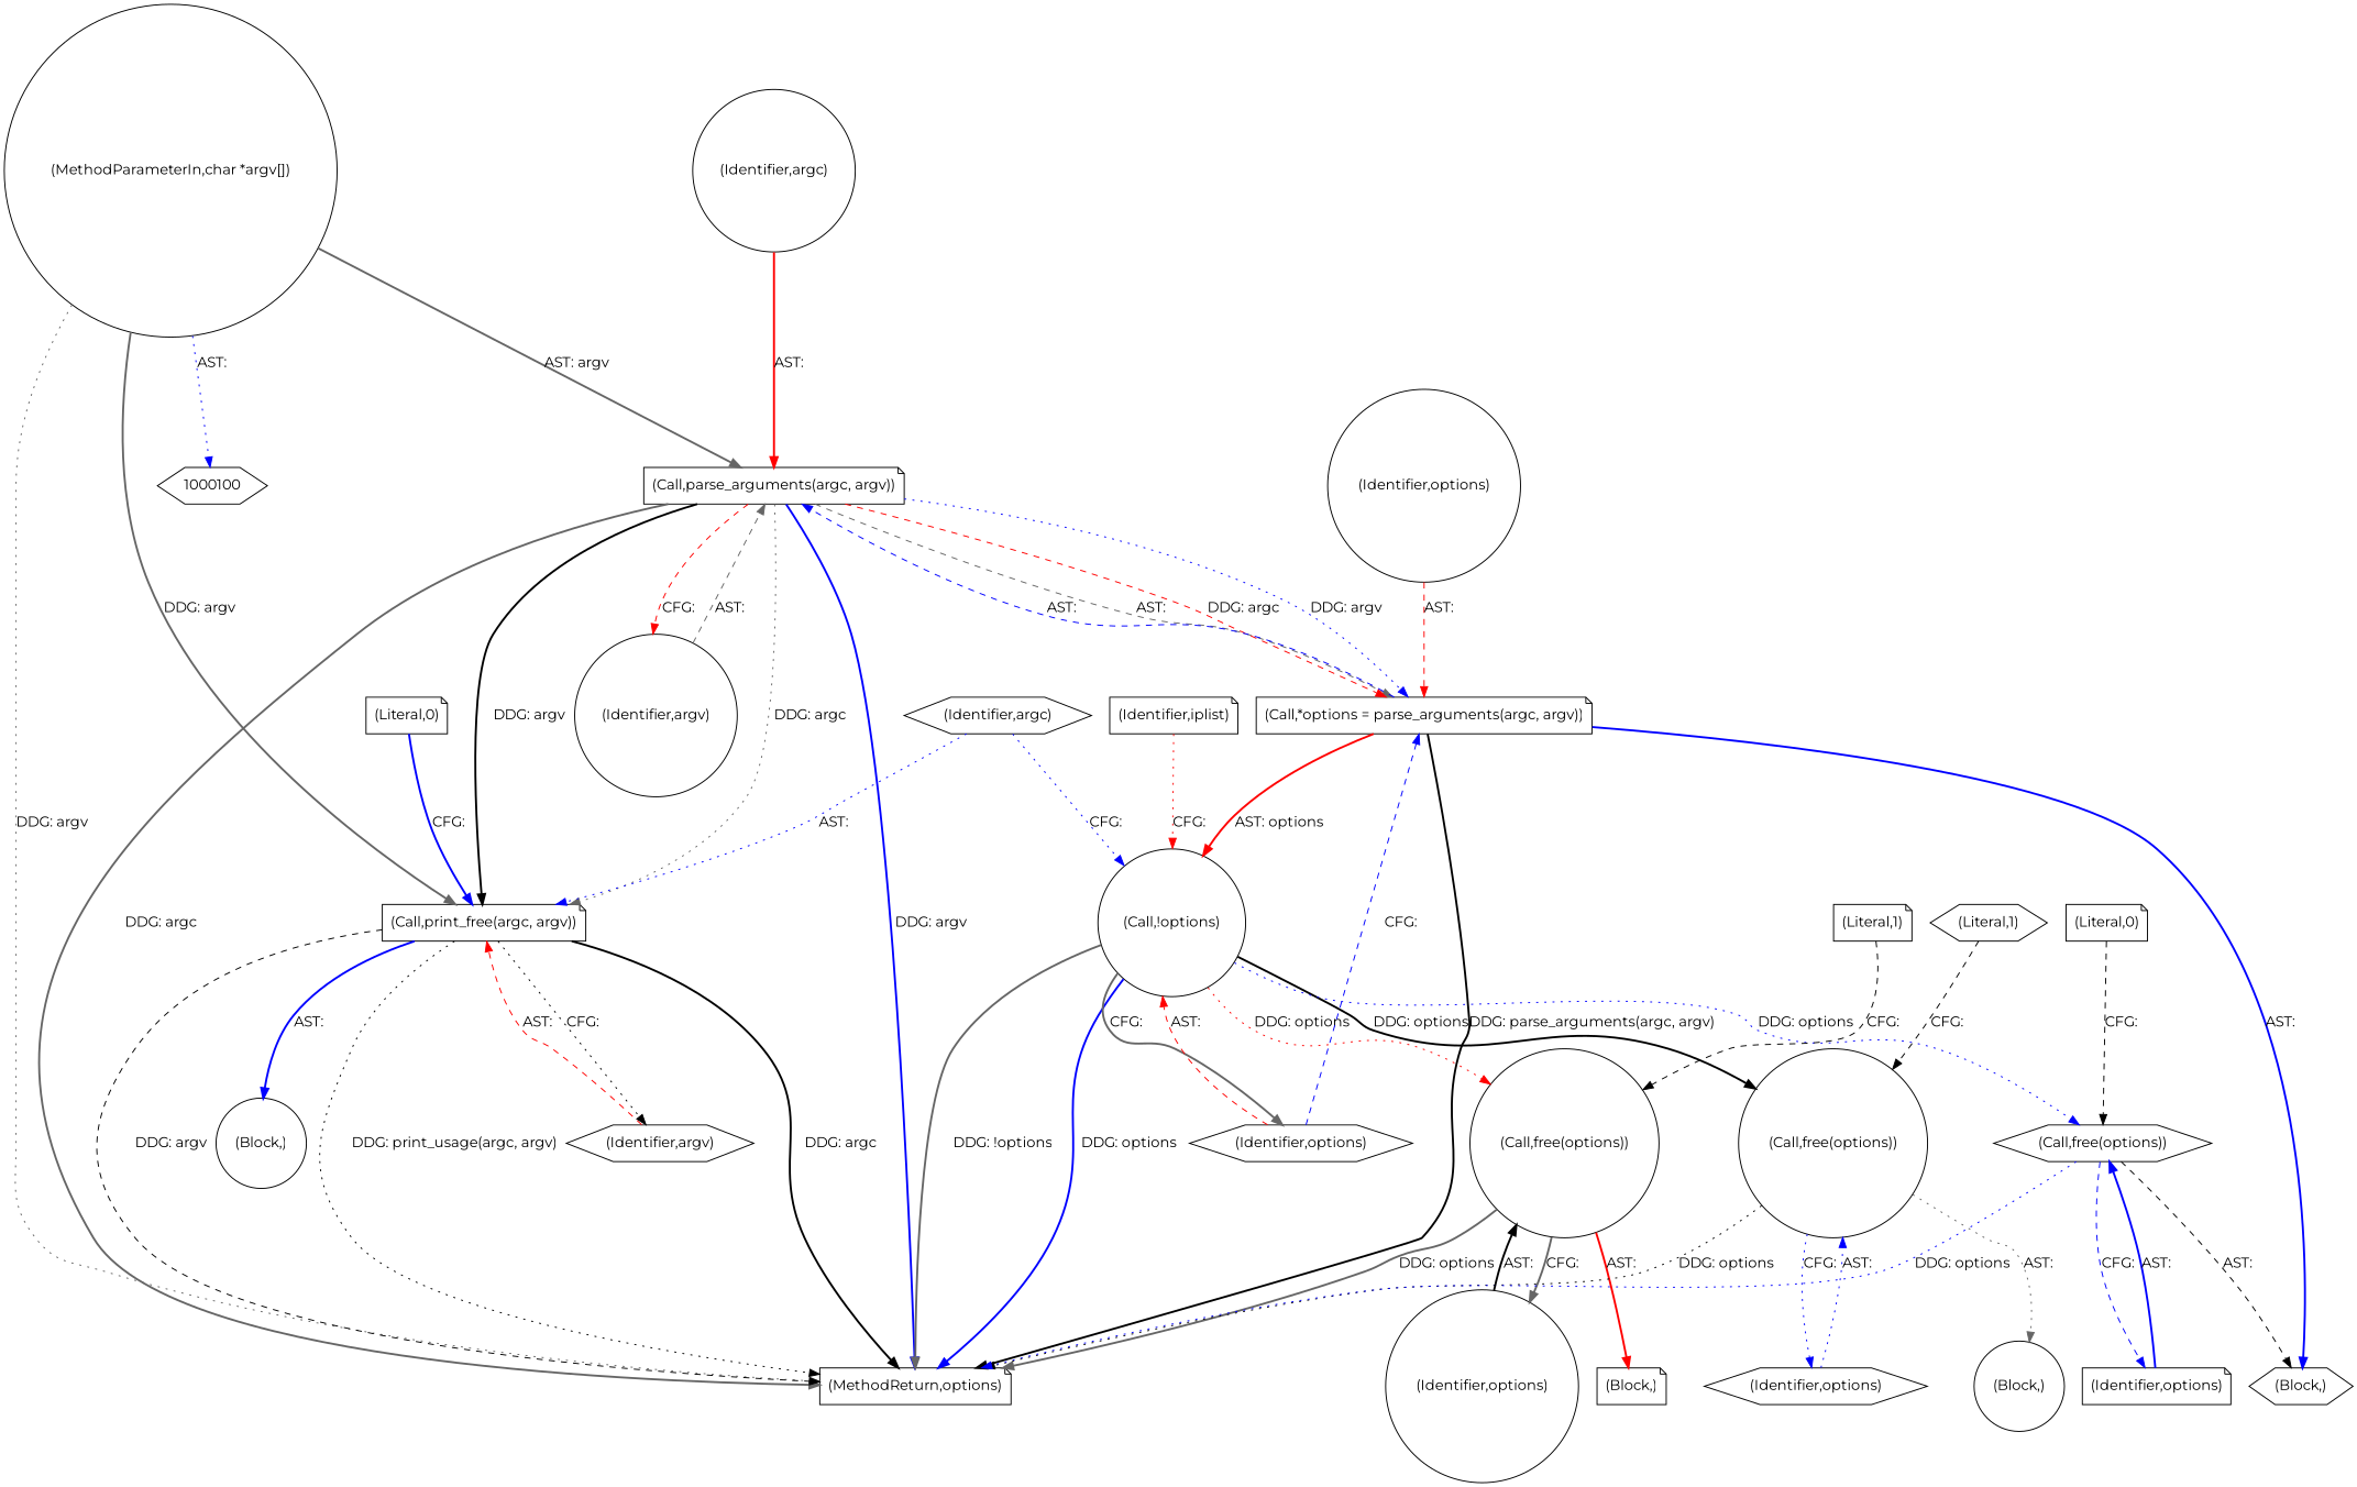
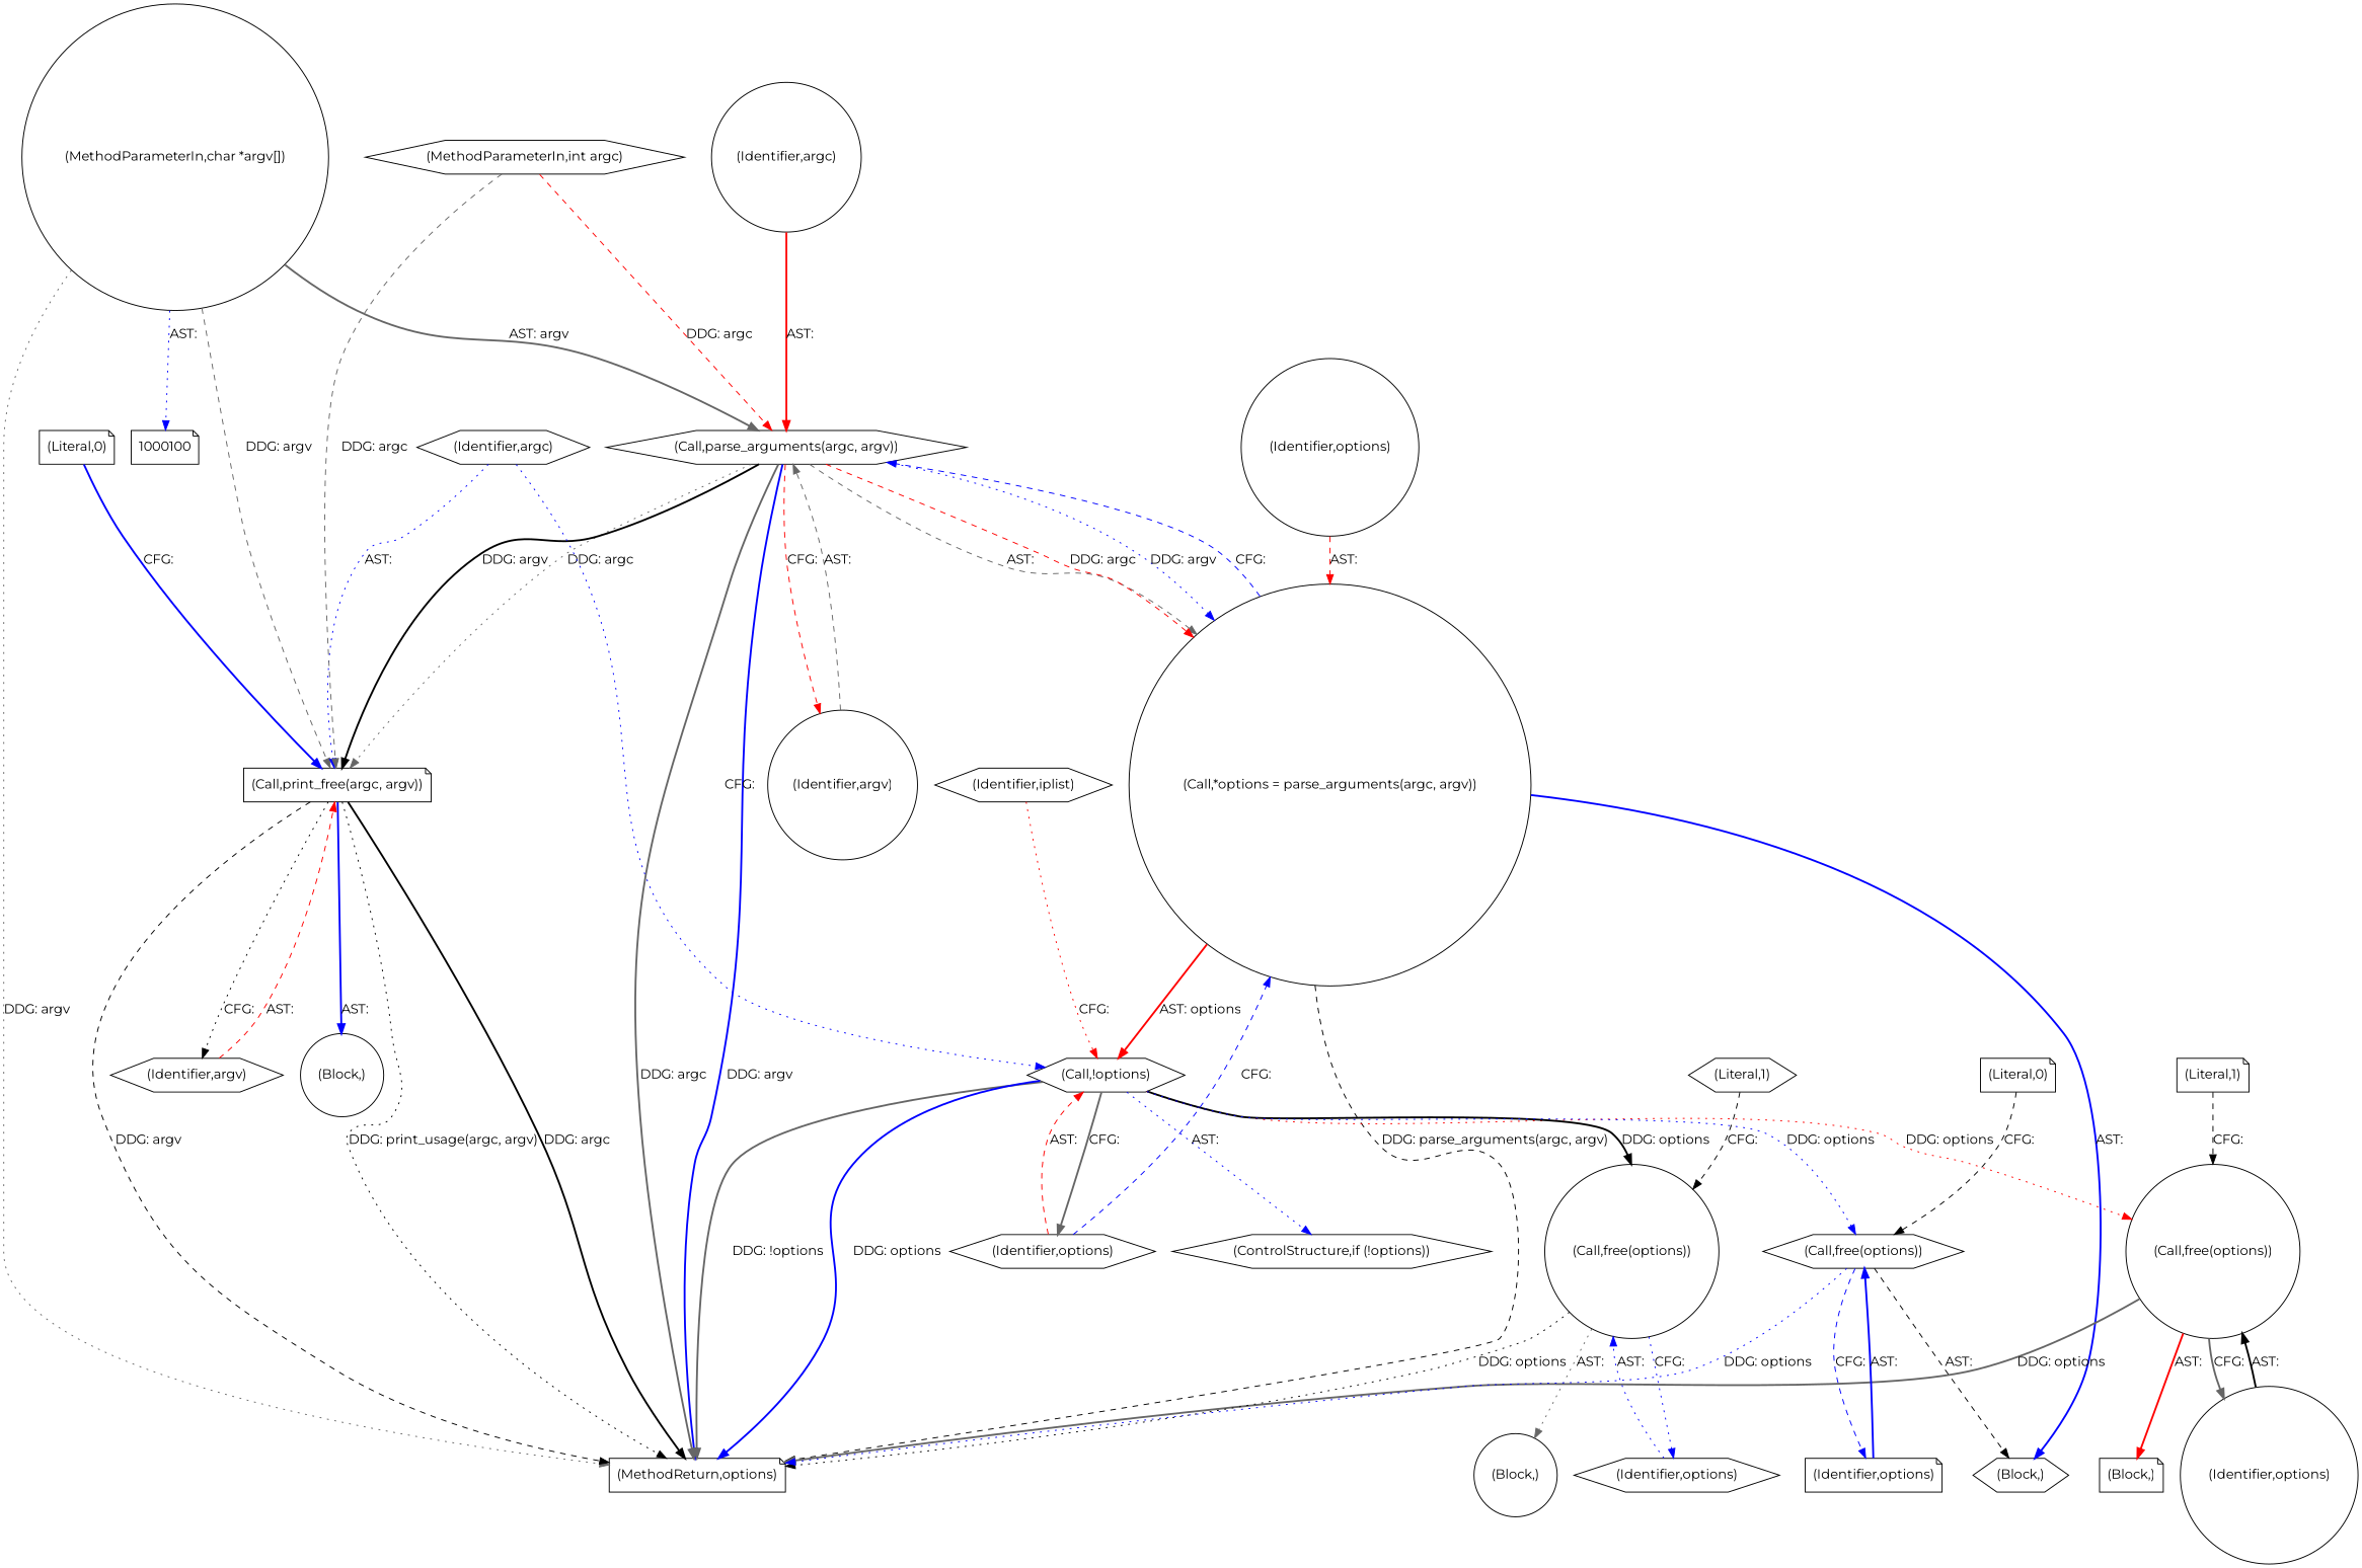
  digraph {
    fontname=Montserrat
    node [fontname=Montserrat shape=hexagon]
    edge [color=blue fontname=Montserrat style=bold]
    n1 [label="(MethodParameterIn,char *argv[])" shape=circle]
-   n2 [label="(Call,parse_arguments(argc, argv))" shape=note]
+   n2 [label="(Call,parse_arguments(argc, argv))"]
    n3 [label="(Call,print_free(argc, argv))" shape=note]
    n4 [label="(MethodReturn,options)" shape=note]
-   1000100
-   n6 [label="(Call,*options = parse_arguments(argc, argv))" shape=note]
+   1000100 [shape=note]
+   n6 [label="(Call,*options = parse_arguments(argc, argv))" shape=circle]
    n7 [label="(Identifier,argv)" shape=circle]
    n8 [label="(Identifier,argv)"]
    n9 [label="(Block,)" shape=circle]
-   n10 [label="(Call,!options)" shape=circle]
+   n10 [label="(Call,!options)"]
    n11 [label="(Block,)"]
    n12 [label="(Call,free(options))" shape=circle]
    n13 [label="(Call,free(options))" shape=circle]
    n14 [label="(Call,free(options))"]
    n15 [label="(Identifier,options)"]
+   n16 [label="(ControlStructure,if (!options))"]
    n17 [label="(Identifier,options)" shape=circle]
    n18 [label="(Block,)" shape=note]
    n19 [label="(Identifier,options)"]
    n20 [label="(Block,)" shape=circle]
    n21 [label="(Identifier,options)" shape=note]
    n22 [label="(Literal,0)" shape=note]
    n23 [label="(Literal,0)" shape=note]
    n24 [label="(Identifier,argc)"]
+   n25 [label="(MethodParameterIn,int argc)"]
    n26 [label="(Identifier,argc)" shape=circle]
    n27 [label="(Identifier,options)" shape=circle]
    n28 [label="(Literal,1)"]
-   n29 [label="(Identifier,iplist)" shape=note]
+   n29 [label="(Identifier,iplist)"]
    n30 [label="(Literal,1)" shape=note]
    n1 -> n2 [color=gray40 label="AST: argv"]
-   n1 -> n3 [color=gray40 label="DDG: argv"]
+   n1 -> n3 [color=gray40 label="DDG: argv" style=dashed]
    n1 -> n4 [color=gray40 label="DDG: argv" style=dotted]
    n1 -> 1000100 [label="AST: " style=dotted]
    n2 -> n3 [color=gray40 label="DDG: argc" style=dotted]
    n2 -> n3 [color=black label="DDG: argv"]
    n2 -> n4 [label="DDG: argv"]
    n2 -> n4 [color=gray40 label="DDG: argc"]
    n2 -> n6 [color=gray40 label="AST: " style=dashed]
    n2 -> n6 [color=red label="DDG: argc" style=dashed]
    n2 -> n6 [label="DDG: argv" style=dotted]
    n2 -> n7 [color=red label="CFG: " style=dashed]
    n3 -> n4 [color=black label="DDG: argv" style=dashed]
    n3 -> n4 [color=black label="DDG: print_usage(argc, argv)" style=dotted]
    n3 -> n4 [color=black label="DDG: argc"]
    n3 -> n8 [color=black label="CFG: " style=dotted]
    n3 -> n9 [label="AST: "]
-   n6 -> n2 [label="AST: " style=dashed]
-   n6 -> n4 [color=black label="DDG: parse_arguments(argc, argv)"]
+   n6 -> n2 [label="CFG: " style=dashed]
+   n6 -> n4 [color=black label="DDG: parse_arguments(argc, argv)" style=dashed]
    n6 -> n10 [color=red label="AST: options"]
    n6 -> n11 [label="AST: "]
    n7 -> n2 [color=gray40 label="AST: " style=dashed]
    n8 -> n3 [color=red label="AST: " style=dashed]
    n10 -> n4 [color=gray40 label="DDG: !options"]
    n10 -> n4 [label="DDG: options"]
    n10 -> n12 [color=red label="DDG: options" style=dotted]
    n10 -> n13 [color=black label="DDG: options"]
    n10 -> n14 [label="DDG: options" style=dotted]
    n10 -> n15 [color=gray40 label="CFG: "]
+   n10 -> n16 [label="AST: " style=dotted]
    n12 -> n4 [color=gray40 label="DDG: options"]
    n12 -> n17 [color=gray40 label="CFG: "]
    n12 -> n18 [color=red label="AST: "]
    n13 -> n4 [color=black label="DDG: options" style=dotted]
    n13 -> n19 [label="CFG: " style=dotted]
    n13 -> n20 [color=gray40 label="AST: " style=dotted]
    n14 -> n4 [label="DDG: options" style=dotted]
    n14 -> n11 [color=black label="AST: " style=dashed]
    n14 -> n21 [label="CFG: " style=dashed]
    n15 -> n6 [label="CFG: " style=dashed]
    n15 -> n10 [color=red label="AST: " style=dashed]
    n17 -> n12 [color=black label="AST: "]
    n19 -> n13 [label="AST: " style=dotted]
    n21 -> n14 [label="AST: "]
    n22 -> n14 [color=black label="CFG: " style=dashed]
    n23 -> n3 [label="CFG: "]
    n24 -> n3 [label="AST: " style=dotted]
    n24 -> n10 [label="CFG: " style=dotted]
+   n25 -> n2 [color=red label="DDG: argc" style=dashed]
+   n25 -> n3 [color=gray40 label="DDG: argc" style=dashed]
    n26 -> n2 [color=red label="AST: "]
    n27 -> n6 [color=red label="AST: " style=dashed]
    n28 -> n13 [color=black label="CFG: " style=dashed]
    n29 -> n10 [color=red label="CFG: " style=dotted]
    n30 -> n12 [color=black label="CFG: " style=dashed]
  }
